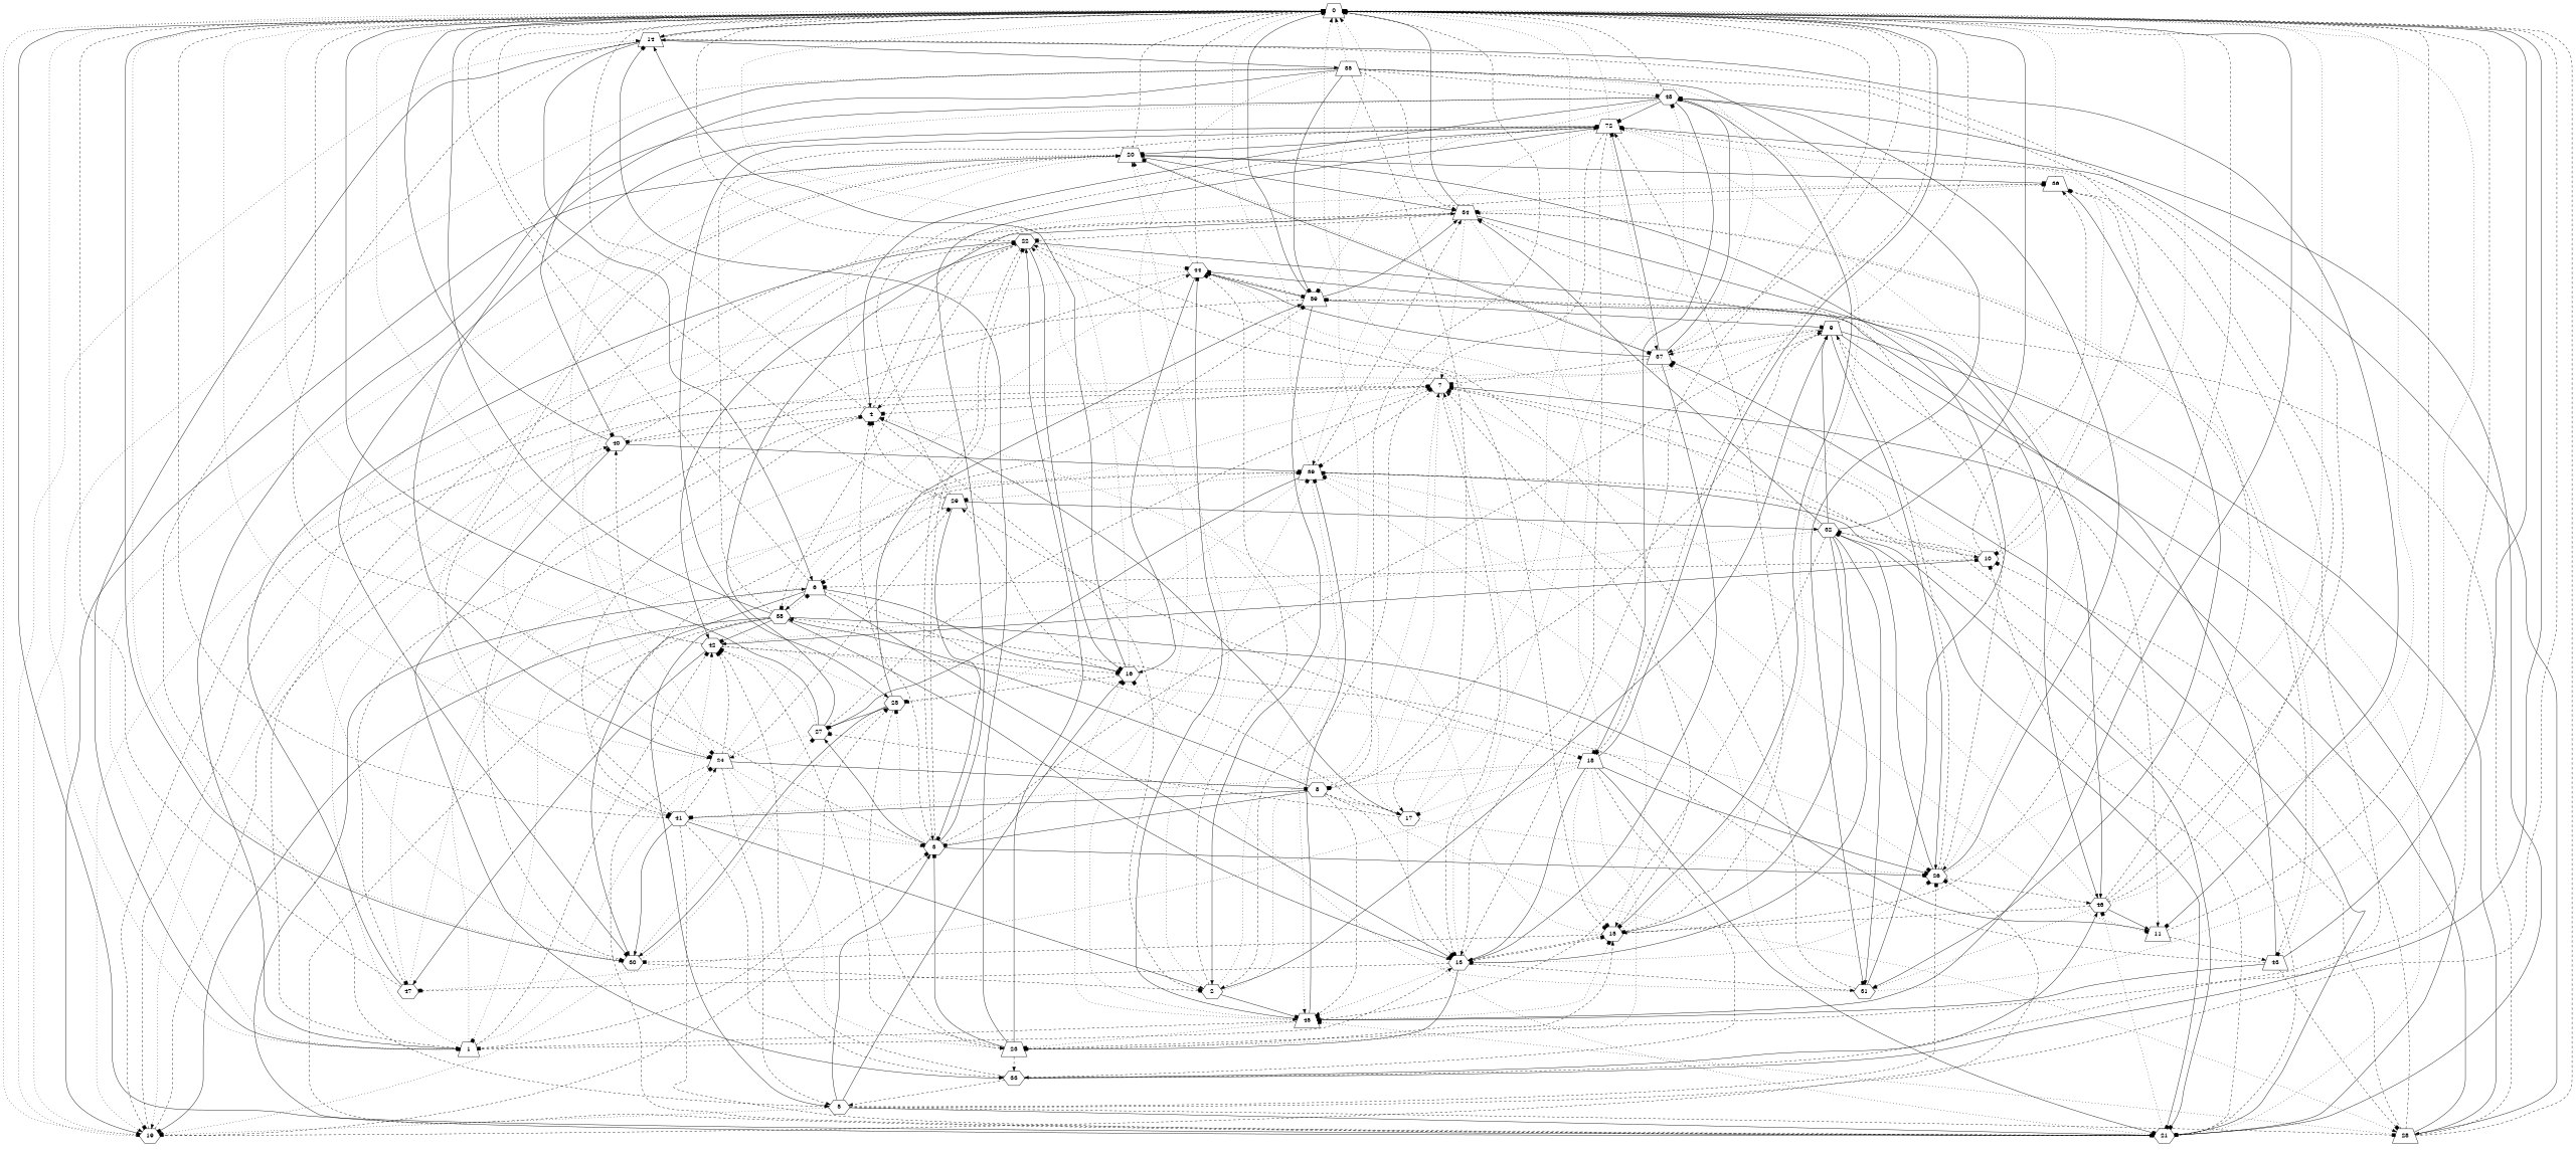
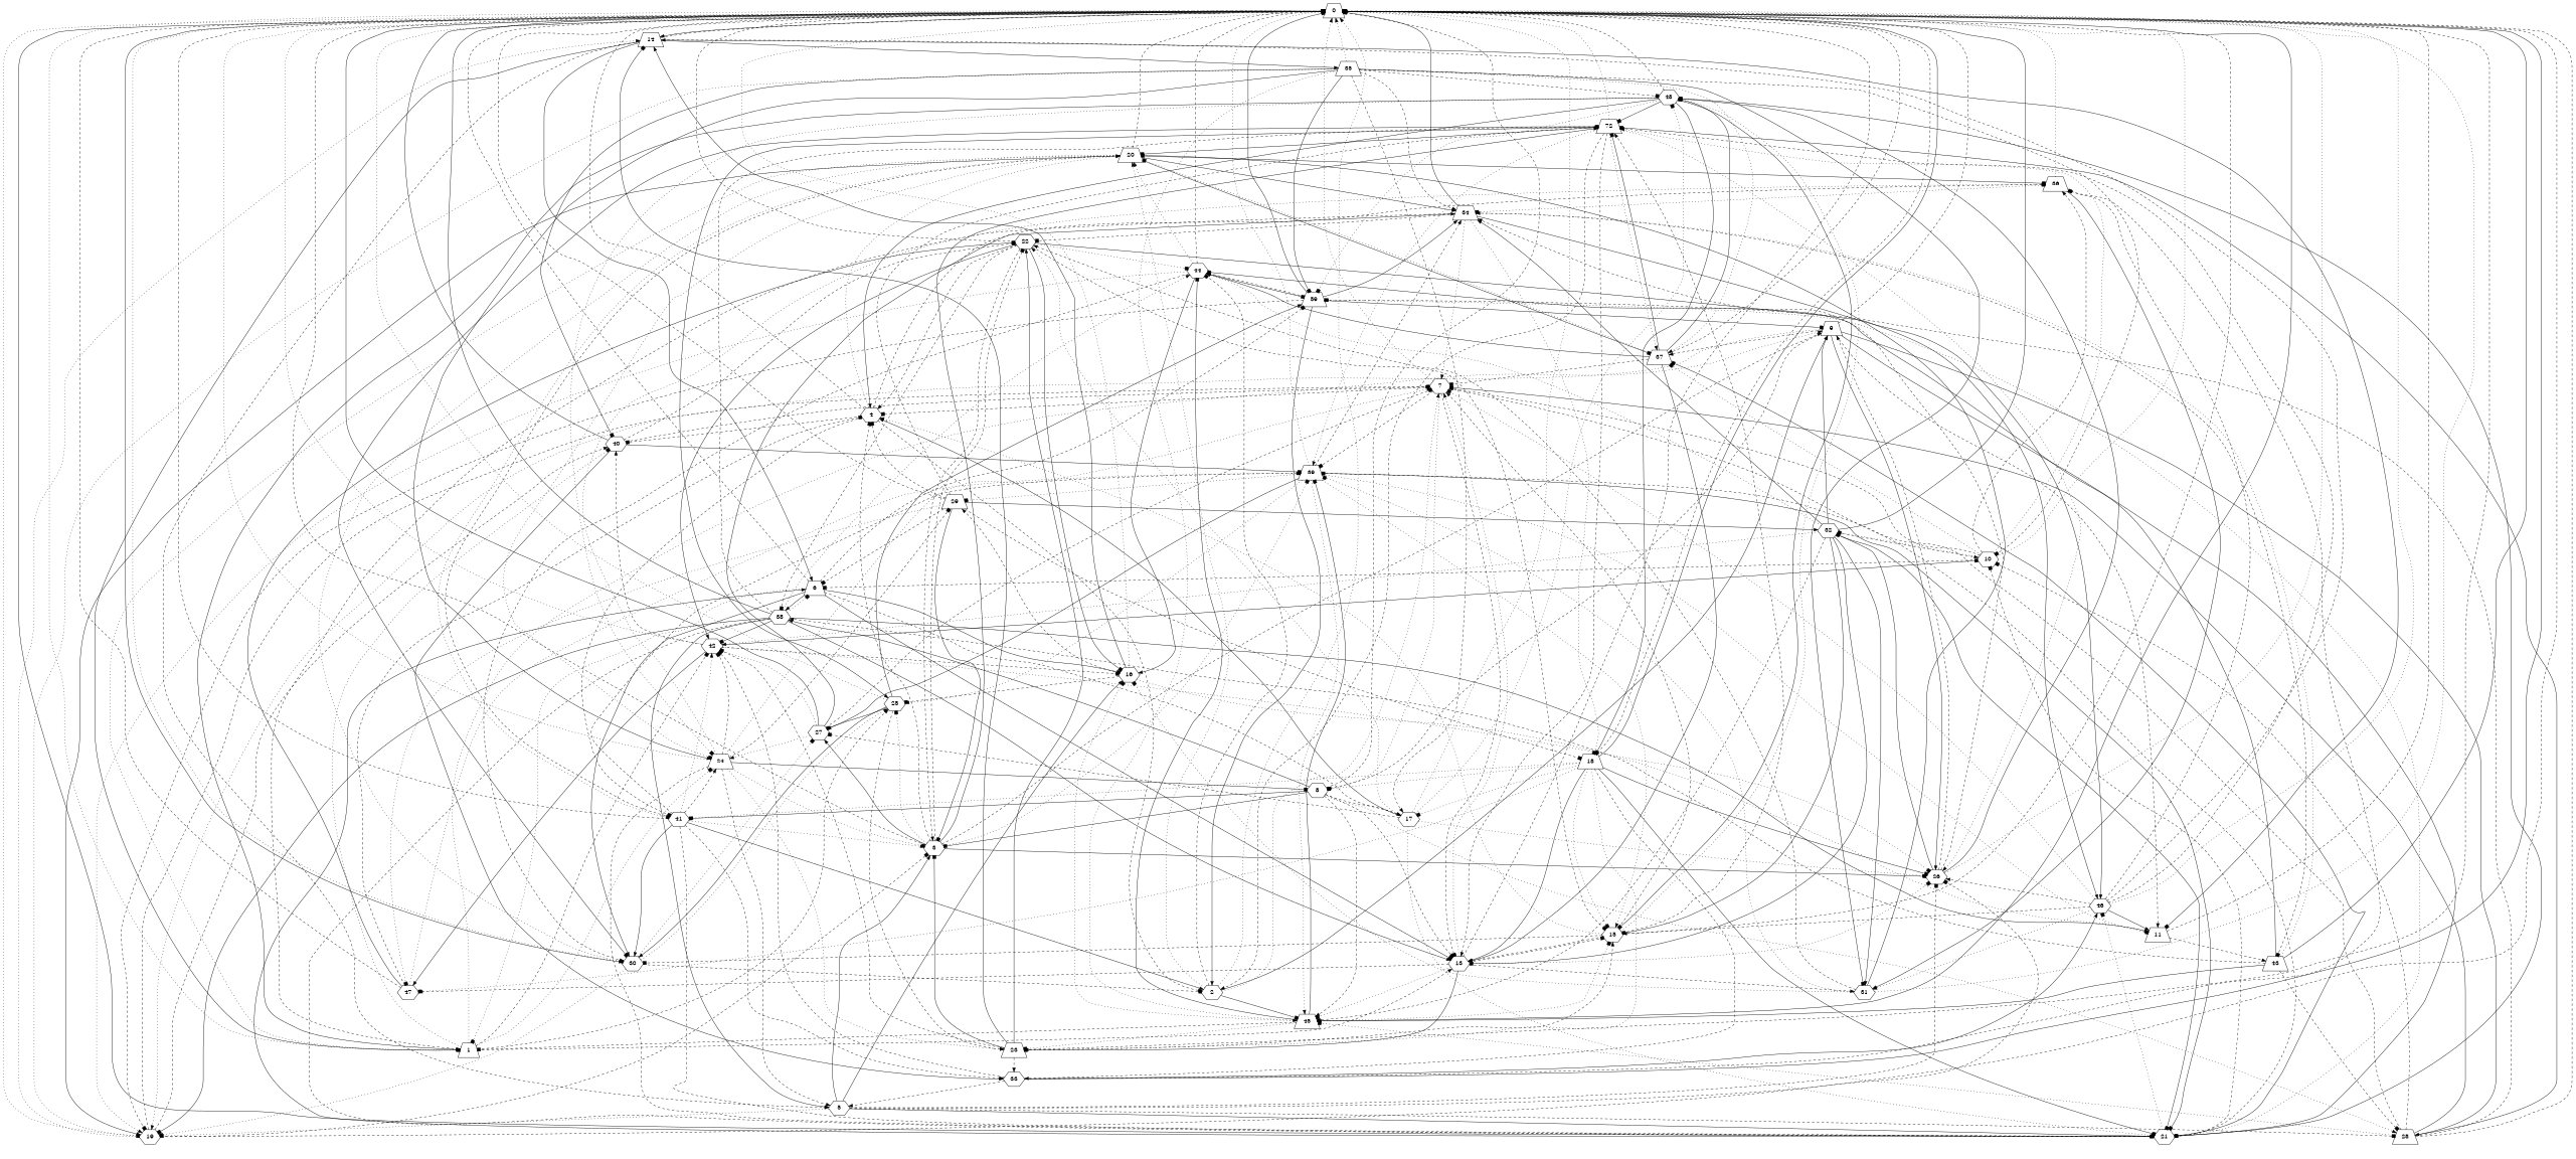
  strict digraph {
    node [component_delay=3 shape=hexagon]
    edge [arrowhead=box style=dashed wire_delay=1]
    0 [shape=trapezium]
    14 [shape=trapezium]
    18 [shape=trapezium]
    30
    1 [shape=trapezium]
    5
    6 [shape=trapezium]
    11 [shape=trapezium]
    35 [shape=trapezium]
    13
    26
    41
    21
    17
    8
    15
    23 [shape=trapezium]
    47
    33
    25
    2
    27
    19
    9 [shape=trapezium]
    24 [shape=trapezium]
    40
    42
    28 [shape=trapezium]
    3
    16
    n31 [label=59 shape=trapezium]
    38
    43 [shape=trapezium]
    37 [shape=trapezium]
    45 [shape=trapezium]
    31
    10
    34 [shape=trapezium]
    48
    7
    32
    39 [shape=trapezium]
    20 [shape=trapezium]
    46
    22
    4
    n47 [label=72 shape=trapezium]
    36 [shape=trapezium]
    44
    29 [shape=trapezium]
    0 -> 14 [arrowhead=normal style=solid]
    0 -> 18
    0 -> 30 [arrowhead=normal style=solid]
    14 -> 0
    14 -> 1 [style=solid]
    14 -> 5 [arrowhead=normal]
    14 -> 6 [arrowhead=normal style=solid]
    14 -> 11 [style=solid]
    14 -> 35 [arrowhead=normal style=solid]
    18 -> 0 [style=solid]
    18 -> 13 [arrowhead=normal style=solid]
    18 -> 26 [style=solid]
    18 -> 41 [arrowhead=normal style=dotted]
    18 -> 21 [style=solid]
    18 -> 17 [style=dotted]
    18 -> 8 [style=dotted]
    18 -> 15 [style=dotted]
    18 -> 23 [arrowhead=normal style=dotted]
    18 -> 47 [style=dotted]
    18 -> 33 [arrowhead=normal]
    30 -> 0 [arrowhead=normal style=dotted]
    30 -> 25 [arrowhead=normal style=dotted]
    30 -> 2
    30 -> 27 [style=dotted]
    30 -> 19 [style=dotted]
    1 -> 0 [style=dotted]
    1 -> 13 [arrowhead=normal]
    1 -> 25 [arrowhead=normal]
    1 -> 9 [arrowhead=normal style=dotted]
    1 -> 24 [style=dotted]
    1 -> 40 [style=dotted]
    1 -> 42
    5 -> 0
    5 -> 26
    5 -> 21 [arrowhead=normal style=solid]
    5 -> 19 [style=dotted]
    5 -> 28
    5 -> 3 [arrowhead=normal style=solid]
    5 -> 16 [arrowhead=normal style=solid]
    6 -> 0
    6 -> 30 [arrowhead=normal style=solid]
    6 -> 1 [style=dotted]
    6 -> 13 [style=solid]
    6 -> 17 [arrowhead=normal]
    6 -> 16 [style=solid]
    6 -> n31
    6 -> 38 [arrowhead=normal style=solid]
    11 -> 0
    11 -> 43 [arrowhead=normal]
    35 -> 0 [arrowhead=normal style=dotted]
    35 -> 17 [arrowhead=normal]
    35 -> 19 [style=dotted]
    35 -> 24 [arrowhead=normal style=solid]
    35 -> 40 [style=solid]
    35 -> n31 [style=solid]
    35 -> 37 [arrowhead=normal style=dotted]
    35 -> 45 [arrowhead=normal style=dotted]
    35 -> 31 [style=solid]
    35 -> 10
    35 -> 34 [arrowhead=normal]
    35 -> 48
    13 -> 0
    13 -> 26 [style=dotted]
    13 -> 15
    13 -> 23 [style=solid]
    13 -> 47 [arrowhead=normal]
    13 -> 45 [style=dotted]
    13 -> 31 [arrowhead=normal]
    13 -> 7 [arrowhead=normal style=dotted]
    26 -> 0 [arrowhead=normal style=dotted]
    26 -> 9 [arrowhead=normal]
    26 -> 34 [arrowhead=normal]
    26 -> 48 [style=solid]
    26 -> 32 [style=solid]
    41 -> 0 [arrowhead=normal]
    41 -> 30 [arrowhead=normal style=solid]
    41 -> 21
    41 -> 33 [arrowhead=normal]
    41 -> 2 [arrowhead=normal style=solid]
    41 -> 24 [arrowhead=normal]
    41 -> 42 [arrowhead=normal style=dotted]
    41 -> 3 [arrowhead=normal style=dotted]
    41 -> 39
    41 -> 20 [arrowhead=normal]
    21 -> 0 [style=solid]
    21 -> 6 [arrowhead=normal style=solid]
    21 -> n31 [style=dotted]
    21 -> 37 [style=solid]
    21 -> 10
    21 -> 48 [style=solid]
    21 -> 46 [style=dotted]
    17 -> 0 [arrowhead=normal style=dotted]
    17 -> 26 [arrowhead=normal style=dotted]
    17 -> 21 [style=dotted]
    17 -> 27
    17 -> 48 [style=dotted]
    17 -> 22 [arrowhead=normal style=dotted]
    17 -> 4 [arrowhead=normal style=solid]
    8 -> 0 [arrowhead=normal]
    8 -> 13
    8 -> 41 [style=solid]
    8 -> 17 [arrowhead=normal]
    8 -> 28 [arrowhead=normal style=dotted]
    8 -> 3 [style=solid]
    8 -> 38 [arrowhead=normal style=solid]
    8 -> 45 [arrowhead=normal]
    15 -> 0 [arrowhead=normal]
    15 -> 30
    15 -> 13 [arrowhead=normal]
    15 -> 48 [arrowhead=normal style=dotted]
    15 -> 7 [arrowhead=normal]
    15 -> 4 [arrowhead=normal style=dotted]
    15 -> n47 [arrowhead=normal]
    23 -> 0 [arrowhead=normal]
    23 -> 14 [style=solid]
    23 -> 15 [arrowhead=normal]
    23 -> 33 [arrowhead=normal]
    23 -> 42
    23 -> 3 [style=solid]
    23 -> 22 [arrowhead=normal style=solid]
    47 -> 0
    47 -> 39 [arrowhead=normal style=dotted]
    47 -> 22 [style=solid]
    47 -> 4
    33 -> 0 [arrowhead=normal style=solid]
    33 -> 5 [arrowhead=normal]
    33 -> 42
    33 -> 46 [arrowhead=normal style=solid]
    33 -> 36
    25 -> 0 [arrowhead=normal style=dotted]
    25 -> 30 [arrowhead=normal style=solid]
    25 -> 23 [arrowhead=normal]
    25 -> 27 [style=solid]
    25 -> n31 [arrowhead=normal style=solid]
    2 -> 0 [arrowhead=normal style=dotted]
    2 -> 9 [arrowhead=normal style=solid]
    2 -> 45 [style=solid]
    2 -> 7 [arrowhead=normal style=dotted]
    2 -> 20 [arrowhead=normal style=dotted]
    2 -> 44
    27 -> 0 [style=solid]
    27 -> 24 [arrowhead=normal style=dotted]
    27 -> 42 [style=dotted]
    27 -> 34 [arrowhead=normal style=solid]
    27 -> 7
    19 -> 0 [arrowhead=normal style=dotted]
    19 -> 14 [arrowhead=normal style=dotted]
    19 -> 26
    19 -> 40 [arrowhead=normal]
    19 -> 3
    19 -> 7
    9 -> 0
    9 -> 11 [arrowhead=normal]
    9 -> 26 [arrowhead=normal style=solid]
    9 -> 21 [style=solid]
    9 -> 8 [arrowhead=normal]
    9 -> 19 [arrowhead=normal style=dotted]
    9 -> 28 [arrowhead=normal style=solid]
    9 -> 37 [arrowhead=normal]
    24 -> 0 [arrowhead=normal style=dotted]
    24 -> 5 [arrowhead=normal]
    24 -> 21 [arrowhead=normal]
    24 -> 8 [style=solid]
    24 -> 23 [arrowhead=normal style=dotted]
    24 -> 42
    24 -> 3 [style=dotted]
    24 -> 7 [arrowhead=normal style=dotted]
    24 -> 36 [style=dotted]
    24 -> 29
    40 -> 0 [arrowhead=normal style=solid]
    40 -> 33 [arrowhead=normal style=solid]
    40 -> 7 [arrowhead=normal]
    40 -> 39 [style=solid]
    40 -> 22
    42 -> 0 [style=dotted]
    42 -> 26 [style=dotted]
    42 -> 47 [arrowhead=normal style=solid]
    42 -> 40 [arrowhead=normal]
    42 -> 16
    42 -> 10 [style=solid]
    28 -> 0 [arrowhead=normal]
    28 -> n31 [arrowhead=normal]
    28 -> 45 [style=dotted]
    28 -> 10
    28 -> 7 [style=solid]
    28 -> 39
    28 -> n47 [style=solid]
    3 -> 0 [arrowhead=normal]
    3 -> 26 [style=solid]
    3 -> 25 [style=dotted]
    3 -> 27 [arrowhead=normal style=solid]
    3 -> 9 [arrowhead=normal]
    3 -> 39 [style=dotted]
    3 -> 22
    3 -> 4
    3 -> n47 [arrowhead=normal style=solid]
    16 -> 0 [arrowhead=normal style=dotted]
    16 -> 14 [arrowhead=normal style=solid]
+   16 -> 11 [arrowhead=normal style=dotted]
    16 -> 25
    16 -> 29 [arrowhead=normal]
    n31 -> 0 [style=solid]
    n31 -> 2 [arrowhead=normal style=solid]
    n31 -> 19
    n31 -> 9 [style=solid]
    n31 -> 34 [arrowhead=normal style=solid]
    n31 -> 44 [arrowhead=normal]
    38 -> 0 [style=solid]
    38 -> 5 [arrowhead=normal style=solid]
    38 -> 6 [style=dotted]
    38 -> 11 [arrowhead=normal style=solid]
    38 -> 13 [arrowhead=normal style=solid]
    38 -> 21 [arrowhead=normal]
    38 -> 19 [style=solid]
    38 -> 42 [style=solid]
    38 -> n47
    38 -> 44 [arrowhead=normal style=dotted]
    43 -> 0 [arrowhead=normal style=solid]
    43 -> 28
    43 -> 38 [arrowhead=normal]
    43 -> 45 [arrowhead=normal style=solid]
    43 -> 34 [arrowhead=normal style=dotted]
    43 -> 44 [style=solid]
    37 -> 0
    37 -> 13 [arrowhead=normal style=solid]
    37 -> 48 [style=solid]
    37 -> 7
    37 -> 20 [style=dotted]
    37 -> n47 [style=solid]
    37 -> 44 [arrowhead=normal style=solid]
    45 -> 0 [arrowhead=normal style=solid]
    45 -> 1
    45 -> 15 [style=dotted]
    45 -> 23 [style=dotted]
    45 -> 16 [style=dotted]
    45 -> 39 [style=solid]
    45 -> 44 [style=solid]
    31 -> 0 [arrowhead=normal style=dotted]
    31 -> 16 [style=dotted]
    31 -> 39 [style=dotted]
    31 -> 20 [style=solid]
    31 -> 22 [arrowhead=normal]
    10 -> 0 [style=dotted]
    10 -> 6
    10 -> 37 [style=dotted]
    10 -> 7
    10 -> 32 [style=dotted]
    10 -> n47 [arrowhead=normal style=dotted]
    10 -> 36 [arrowhead=normal]
    34 -> 0 [style=solid]
    34 -> 18 [style=dotted]
    34 -> 1 [arrowhead=normal]
    34 -> 43
    34 -> 7 [arrowhead=normal style=dotted]
    34 -> 46 [arrowhead=normal style=solid]
    34 -> 22
    48 -> 0
    48 -> 18 [arrowhead=normal style=solid]
    48 -> 1 [arrowhead=normal style=solid]
    48 -> 15 [style=solid]
    48 -> 24 [style=dotted]
    48 -> n31 [style=dotted]
    48 -> 4 [arrowhead=normal style=solid]
    48 -> n47 [style=solid]
    7 -> 0 [arrowhead=normal style=dotted]
    7 -> 13
    7 -> 21
    7 -> 8 [style=dotted]
    7 -> 39
    7 -> 4
    32 -> 0 [arrowhead=normal style=solid]
    32 -> 13 [style=solid]
    32 -> 21 [style=solid]
    32 -> 15 [style=solid]
    32 -> 9 [arrowhead=normal style=solid]
    32 -> 42 [arrowhead=normal style=dotted]
    32 -> 45
    32 -> 31 [arrowhead=normal style=solid]
    32 -> 10 [arrowhead=normal]
    32 -> 34 [arrowhead=normal style=solid]
    32 -> 44 [arrowhead=normal style=dotted]
    39 -> 0 [style=dotted]
    39 -> 11 [style=dotted]
    39 -> 21 [style=solid]
    39 -> 15 [arrowhead=normal style=dotted]
    39 -> 25 [arrowhead=normal style=dotted]
    39 -> 27 [arrowhead=normal style=solid]
    39 -> 45 [arrowhead=normal style=dotted]
    39 -> 34 [arrowhead=normal]
    39 -> 29 [style=dotted]
    20 -> 0
    20 -> 30 [style=dotted]
    20 -> 1 [arrowhead=normal style=dotted]
    20 -> 41 [style=dotted]
    20 -> 19 [arrowhead=normal style=solid]
    20 -> 24 [style=dotted]
    20 -> 37 [style=solid]
    20 -> 34 [arrowhead=normal style=solid]
    20 -> 36 [style=solid]
    46 -> 0 [arrowhead=normal style=dotted]
    46 -> 14 [arrowhead=normal]
    46 -> 11 [arrowhead=normal style=solid]
-   26 -> 46 [arrowhead=normal]
+   46 -> 26 [arrowhead=normal]
    46 -> 15 [arrowhead=normal]
    46 -> 31 [arrowhead=normal style=dotted]
    46 -> 7 [style=dotted]
    46 -> n47 [arrowhead=normal]
    46 -> 36 [arrowhead=normal]
    22 -> 0
    22 -> 15
    22 -> 42 [arrowhead=normal style=solid]
    22 -> 3 [arrowhead=normal]
    22 -> 16 [style=solid]
    22 -> 38
    22 -> 46 [arrowhead=normal style=solid]
    22 -> 4 [arrowhead=normal]
    22 -> 44 [style=dotted]
    4 -> 0
    4 -> 41
    4 -> 2 [arrowhead=normal]
    4 -> 40
    4 -> 20 [arrowhead=normal style=dotted]
    4 -> 36
    n47 -> 0 [arrowhead=normal style=dotted]
    n47 -> 30 [style=solid]
    n47 -> 13 [arrowhead=normal]
    n47 -> 26 [arrowhead=normal style=dotted]
    n47 -> 25 [arrowhead=normal style=solid]
    n47 -> 2 [arrowhead=normal]
    n47 -> 37 [arrowhead=normal style=dotted]
    n47 -> 39 [arrowhead=normal style=dotted]
    n47 -> 20 [style=solid]
    36 -> 0 [style=dotted]
    36 -> 31 [arrowhead=normal style=solid]
    36 -> 34 [style=dotted]
    44 -> 0
    44 -> 30 [arrowhead=normal]
    44 -> 19 [arrowhead=normal style=dotted]
    44 -> 16 [arrowhead=normal style=solid]
    44 -> n31 [style=solid]
    44 -> 20 [arrowhead=normal style=dotted]
    29 -> 0 [arrowhead=normal]
    29 -> 18
    29 -> 6
    29 -> 47 [style=dotted]
    29 -> 3 [style=solid]
    29 -> 32 [arrowhead=normal style=solid]
    29 -> 4
    29 -> n47
  }
